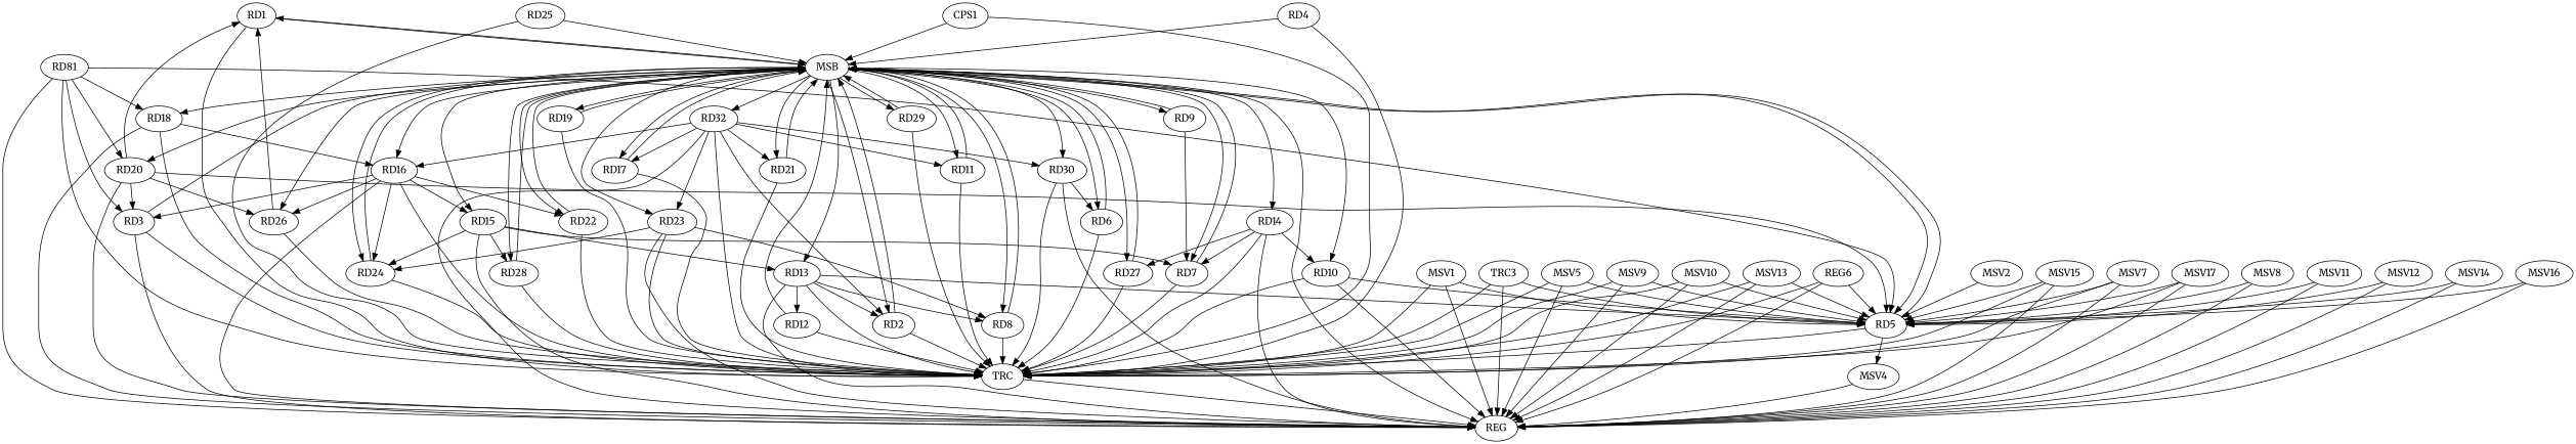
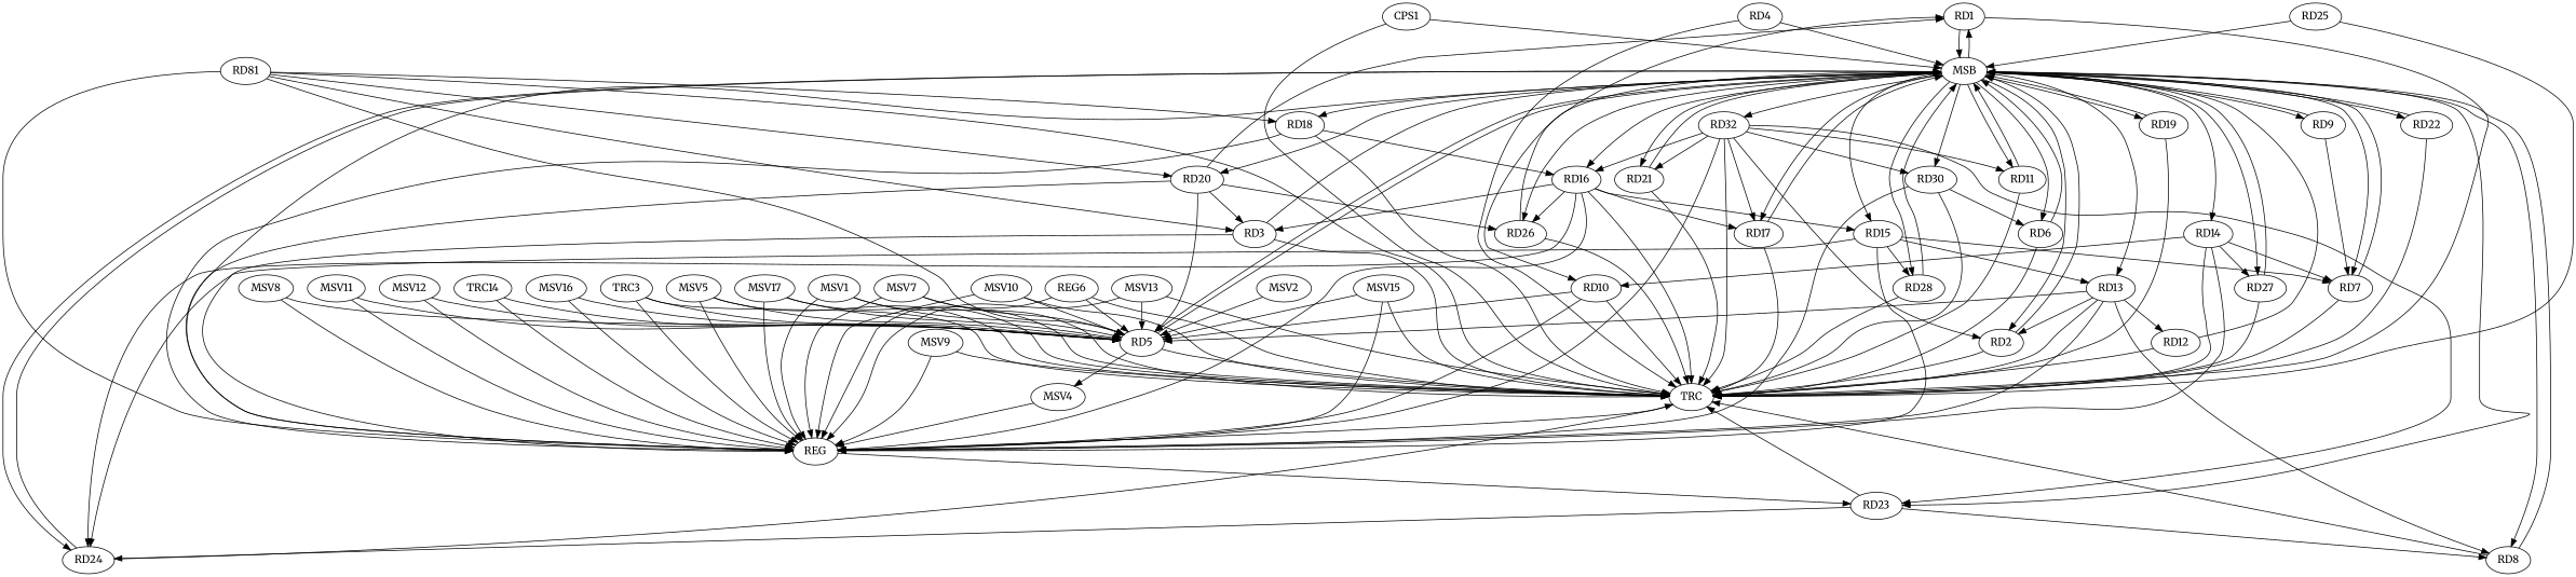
  strict digraph {
    fontname=Merriweather
    node [fontname=Merriweather]
    edge [fontname=Merriweather]
    n1 [label=RD1]
    n2 [label=MSB]
    n3 [label=TRC]
    n4 [label=RD2]
    n5 [label=RD5]
    n6 [label=RD6]
    n7 [label=RD7]
    n8 [label=RD8]
    n9 [label=RD9]
    n10 [label=RD10]
    n11 [label=REG]
    n12 [label=RD11]
    n13 [label=RD13]
    n14 [label=RD14]
    n15 [label=RD27]
    n16 [label=RD15]
    n17 [label=RD24]
    n18 [label=RD28]
    n19 [label=RD16]
    n20 [label=RD22]
    n21 [label=RD26]
    n22 [label=RD17]
    n23 [label=RD18]
    n24 [label=RD19]
    n25 [label=RD20]
    n26 [label=RD21]
    n27 [label=RD23]
-   n28 [label=RD29]
    n29 [label=RD30]
    n30 [label=RD32]
    n31 [label=RD3]
    n32 [label=RD4]
    n33 [label=MSV4]
    n34 [label=RD12]
    n35 [label=RD25]
    n36 [label=RD81]
    n37 [label=CPS1]
    n38 [label=MSV1]
    n39 [label=MSV2]
    n40 [label=TRC3]
    n41 [label=MSV5]
    n42 [label=REG6]
    n43 [label=MSV7]
    n44 [label=MSV8]
    n45 [label=MSV9]
    n46 [label=MSV10]
    n47 [label=MSV11]
    n48 [label=MSV12]
    n49 [label=MSV13]
-   n50 [label=MSV14]
+   n50 [label=TRC14]
    n51 [label=MSV15]
    n52 [label=MSV16]
    n53 [label=MSV17]
    n1 -> n2
    n1 -> n3
    n2 -> n1
    n2 -> n4
    n2 -> n5
    n2 -> n6
    n2 -> n7
    n2 -> n8
    n2 -> n9
    n2 -> n10
    n2 -> n11
    n2 -> n12
    n2 -> n13
    n2 -> n14
    n2 -> n15
    n2 -> n16
    n2 -> n17
    n2 -> n18
    n2 -> n19
    n2 -> n20
    n2 -> n21
    n2 -> n22
    n2 -> n23
    n2 -> n24
    n2 -> n25
    n2 -> n26
    n2 -> n27
-   n2 -> n28
    n2 -> n29
    n2 -> n30
    n3 -> n11
    n4 -> n2
    n4 -> n3
    n5 -> n2
    n5 -> n3
    n5 -> n33
    n6 -> n2
    n6 -> n3
    n7 -> n2
    n7 -> n3
    n8 -> n2
    n8 -> n3
    n9 -> n2
    n9 -> n7
    n10 -> n3
    n10 -> n5
    n10 -> n11
    n12 -> n2
    n12 -> n3
    n13 -> n3
    n13 -> n4
    n13 -> n5
    n13 -> n8
    n13 -> n11
    n13 -> n34
    n14 -> n3
    n14 -> n7
    n14 -> n10
    n14 -> n11
    n14 -> n15
    n15 -> n2
    n15 -> n3
    n16 -> n7
    n16 -> n11
    n16 -> n13
    n16 -> n17
    n16 -> n18
    n17 -> n2
    n17 -> n3
    n18 -> n2
    n18 -> n3
    n19 -> n3
    n19 -> n11
    n19 -> n16
    n19 -> n17
-   n19 -> n20
+   n19 -> n22
    n19 -> n21
    n19 -> n31
    n20 -> n2
    n20 -> n3
    n21 -> n1
    n21 -> n3
    n22 -> n2
    n22 -> n3
    n23 -> n3
    n23 -> n11
    n23 -> n19
    n24 -> n2
    n24 -> n3
    n25 -> n1
    n25 -> n5
    n25 -> n11
    n25 -> n21
    n25 -> n31
    n26 -> n2
    n26 -> n3
    n27 -> n3
    n27 -> n8
-   n27 -> n11
+   n11 -> n27
    n27 -> n17
-   n28 -> n2
-   n28 -> n3
    n29 -> n3
    n29 -> n6
    n29 -> n11
    n30 -> n3
    n30 -> n4
    n30 -> n11
    n30 -> n12
    n30 -> n19
    n30 -> n22
    n30 -> n26
    n30 -> n27
    n30 -> n29
    n31 -> n2
    n31 -> n3
    n31 -> n11
    n32 -> n2
    n32 -> n3
    n33 -> n11
    n34 -> n2
    n34 -> n3
    n35 -> n2
    n35 -> n3
    n36 -> n3
    n36 -> n5
    n36 -> n11
    n36 -> n23
    n36 -> n25
    n36 -> n31
    n37 -> n2
    n37 -> n3
    n38 -> n3
    n38 -> n5
    n38 -> n11
    n39 -> n5
    n40 -> n3
    n40 -> n5
    n40 -> n11
    n41 -> n3
    n41 -> n5
    n41 -> n11
    n42 -> n3
    n42 -> n5
    n42 -> n11
    n43 -> n3
    n43 -> n5
    n43 -> n11
    n44 -> n5
    n44 -> n11
    n45 -> n3
-   n45 -> n5
    n45 -> n11
    n46 -> n3
    n46 -> n5
    n46 -> n11
    n47 -> n5
    n47 -> n11
    n48 -> n5
    n48 -> n11
    n49 -> n3
    n49 -> n5
    n49 -> n11
    n50 -> n5
    n50 -> n11
    n51 -> n3
    n51 -> n5
    n51 -> n11
    n52 -> n5
    n52 -> n11
    n53 -> n3
    n53 -> n5
    n53 -> n11
  }
